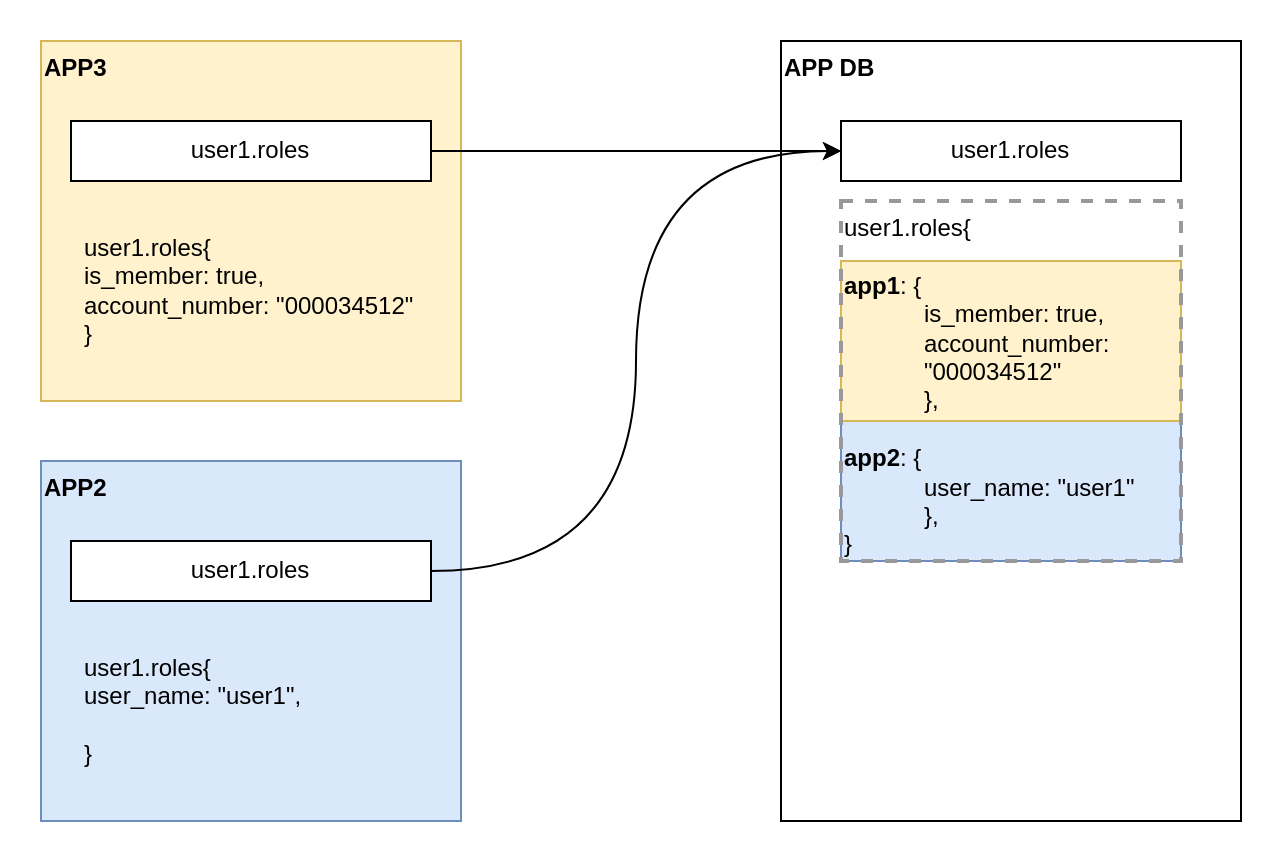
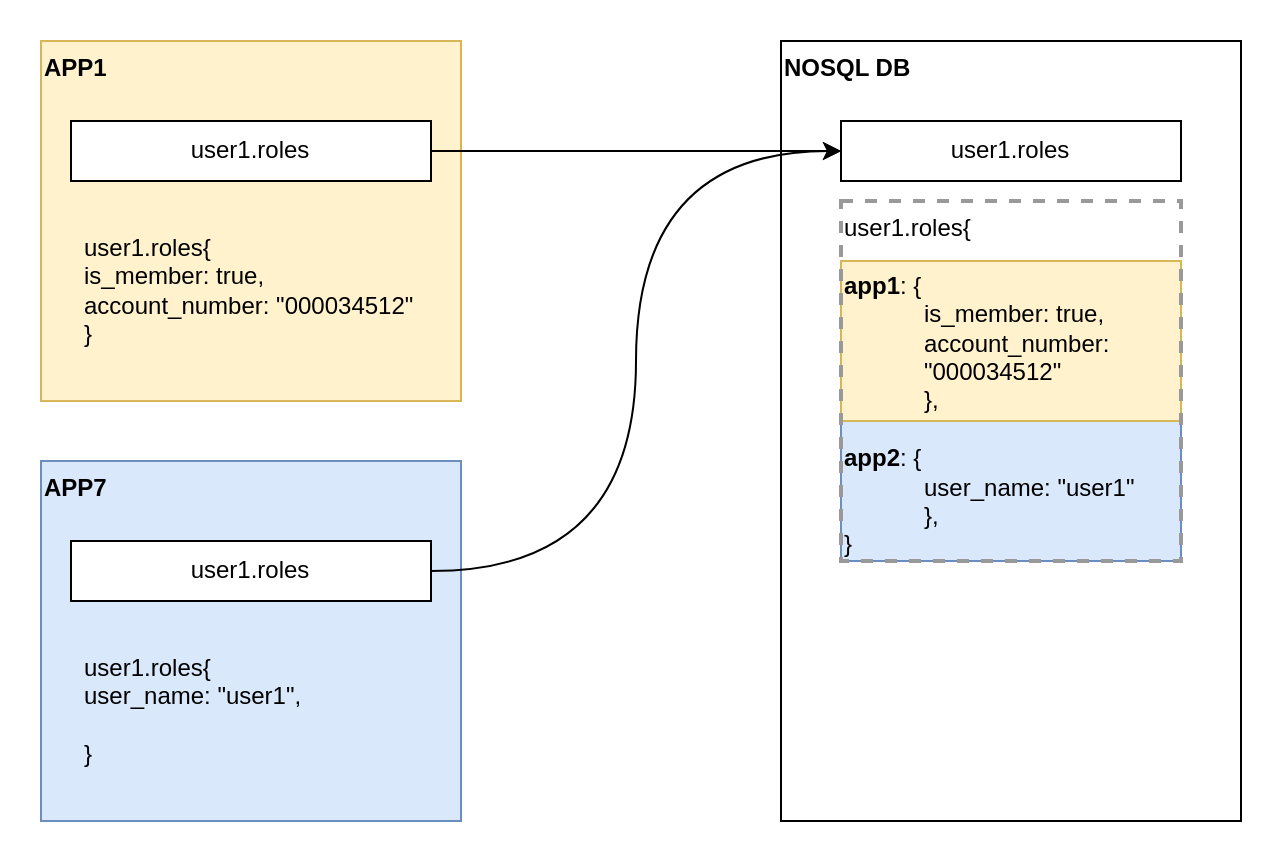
  <mxCell id="0" />
  <mxCell id="1" parent="0" />
  <mxCell id="2" value="" style="group" vertex="1" connectable="0" parent="1"><mxGeometry x="390" y="20" width="230" height="390" as="geometry" /></mxCell>
- <mxCell id="3" value="APP DB" style="rounded=0;whiteSpace=wrap;html=1;fontStyle=1;align=left;verticalAlign=top;" vertex="1" parent="2"><mxGeometry width="230" height="390" as="geometry" /></mxCell>
+ <mxCell id="3" value="NOSQL DB" style="rounded=0;whiteSpace=wrap;html=1;fontStyle=1;align=left;verticalAlign=top;" vertex="1" parent="2"><mxGeometry width="230" height="390" as="geometry" /></mxCell>
  <mxCell id="4" value="user1.roles" style="rounded=0;whiteSpace=wrap;html=1;" vertex="1" parent="2"><mxGeometry x="30" y="40" width="170" height="30" as="geometry" /></mxCell>
  <mxCell id="5" value="" style="rounded=0;whiteSpace=wrap;html=1;fillColor=#dae8fc;strokeColor=#6c8ebf;" vertex="1" parent="2"><mxGeometry x="30" y="190" width="170" height="70" as="geometry" /></mxCell>
  <mxCell id="6" value="" style="rounded=0;whiteSpace=wrap;html=1;fillColor=#fff2cc;strokeColor=#d6b656;" vertex="1" parent="2"><mxGeometry x="30" y="110" width="170" height="80" as="geometry" /></mxCell>
  <mxCell id="7" value="user1.roles{&lt;br&gt;&lt;br&gt;&lt;b&gt;app1&lt;/b&gt;: {&lt;br&gt;&lt;blockquote style=&quot;margin: 0 0 0 40px ; border: none ; padding: 0px&quot;&gt;is_member: true,&lt;br&gt;account_number: &quot;000034512&quot;&lt;br&gt;},&lt;br&gt;&lt;/blockquote&gt;&lt;br&gt;&lt;b&gt;app2&lt;/b&gt;: {&lt;br&gt;&lt;blockquote style=&quot;margin: 0px 0px 0px 40px ; border: none ; padding: 0px&quot;&gt;user_name: &quot;user1&quot;&lt;br&gt;},&lt;/blockquote&gt;}" style="text;html=1;align=left;verticalAlign=top;whiteSpace=wrap;rounded=0;strokeColor=#999999;strokeWidth=2;dashed=1;" vertex="1" parent="2"><mxGeometry x="30" y="80" width="170" height="180" as="geometry" /></mxCell>
  <mxCell id="8" value="" style="group" vertex="1" connectable="0" parent="1"><mxGeometry x="20" y="20" width="210" height="180" as="geometry" /></mxCell>
- <mxCell id="9" value="APP3" style="rounded=0;whiteSpace=wrap;html=1;verticalAlign=top;align=left;fontStyle=1;fillColor=#fff2cc;strokeColor=#d6b656;" vertex="1" parent="8"><mxGeometry width="210" height="180" as="geometry" /></mxCell>
+ <mxCell id="9" value="APP1" style="rounded=0;whiteSpace=wrap;html=1;verticalAlign=top;align=left;fontStyle=1;fillColor=#fff2cc;strokeColor=#d6b656;" vertex="1" parent="8"><mxGeometry width="210" height="180" as="geometry" /></mxCell>
  <mxCell id="10" value="user1.roles" style="rounded=0;whiteSpace=wrap;html=1;" vertex="1" parent="8"><mxGeometry x="15" y="40" width="180" height="30" as="geometry" /></mxCell>
  <mxCell id="11" value="user1.roles{&lt;br&gt;is_member: true,&lt;br&gt;account_number: &quot;000034512&quot;&lt;br&gt;}" style="text;html=1;strokeColor=none;fillColor=none;align=left;verticalAlign=top;whiteSpace=wrap;rounded=0;" vertex="1" parent="8"><mxGeometry x="20" y="90" width="170" height="70" as="geometry" /></mxCell>
  <mxCell id="12" value="" style="group" vertex="1" connectable="0" parent="1"><mxGeometry x="20" y="230" width="210" height="180" as="geometry" /></mxCell>
- <mxCell id="13" value="APP2" style="rounded=0;whiteSpace=wrap;html=1;verticalAlign=top;align=left;fontStyle=1;fillColor=#dae8fc;strokeColor=#6c8ebf;" vertex="1" parent="12"><mxGeometry width="210" height="180" as="geometry" /></mxCell>
+ <mxCell id="13" value="APP7" style="rounded=0;whiteSpace=wrap;html=1;verticalAlign=top;align=left;fontStyle=1;fillColor=#dae8fc;strokeColor=#6c8ebf;" vertex="1" parent="12"><mxGeometry width="210" height="180" as="geometry" /></mxCell>
  <mxCell id="14" value="user1.roles" style="rounded=0;whiteSpace=wrap;html=1;" vertex="1" parent="12"><mxGeometry x="15" y="40" width="180" height="30" as="geometry" /></mxCell>
  <mxCell id="15" value="user1.roles{&lt;br&gt;user_name: &quot;user1&quot;,&lt;br&gt;&lt;br&gt;}" style="text;html=1;strokeColor=none;fillColor=none;align=left;verticalAlign=top;whiteSpace=wrap;rounded=0;" vertex="1" parent="12"><mxGeometry x="20" y="90" width="170" height="70" as="geometry" /></mxCell>
  <mxCell id="16" style="edgeStyle=orthogonalEdgeStyle;curved=1;rounded=0;orthogonalLoop=1;jettySize=auto;html=1;" edge="1" parent="1" source="10" target="4"><mxGeometry relative="1" as="geometry" /></mxCell>
  <mxCell id="17" style="edgeStyle=orthogonalEdgeStyle;rounded=0;orthogonalLoop=1;jettySize=auto;html=1;entryX=0;entryY=0.5;entryDx=0;entryDy=0;curved=1;" edge="1" parent="1" source="14" target="4"><mxGeometry relative="1" as="geometry" /></mxCell>
